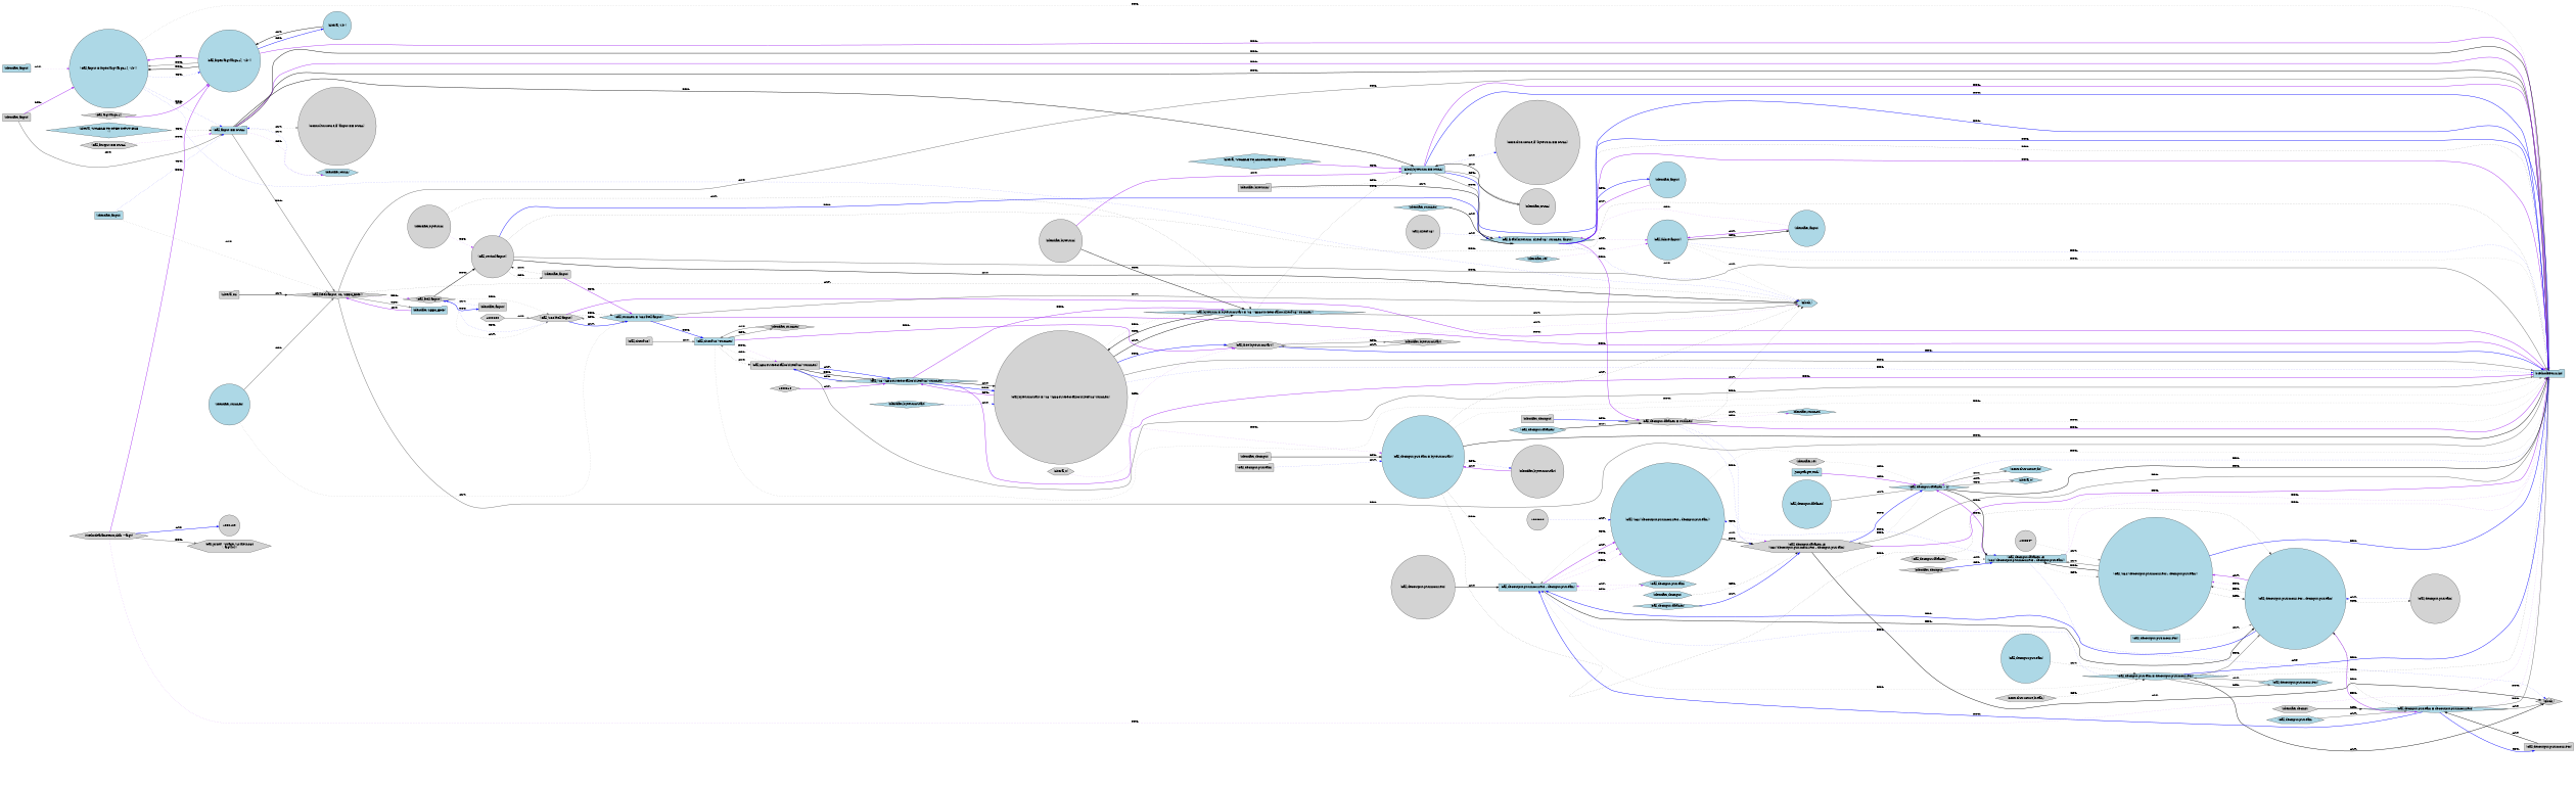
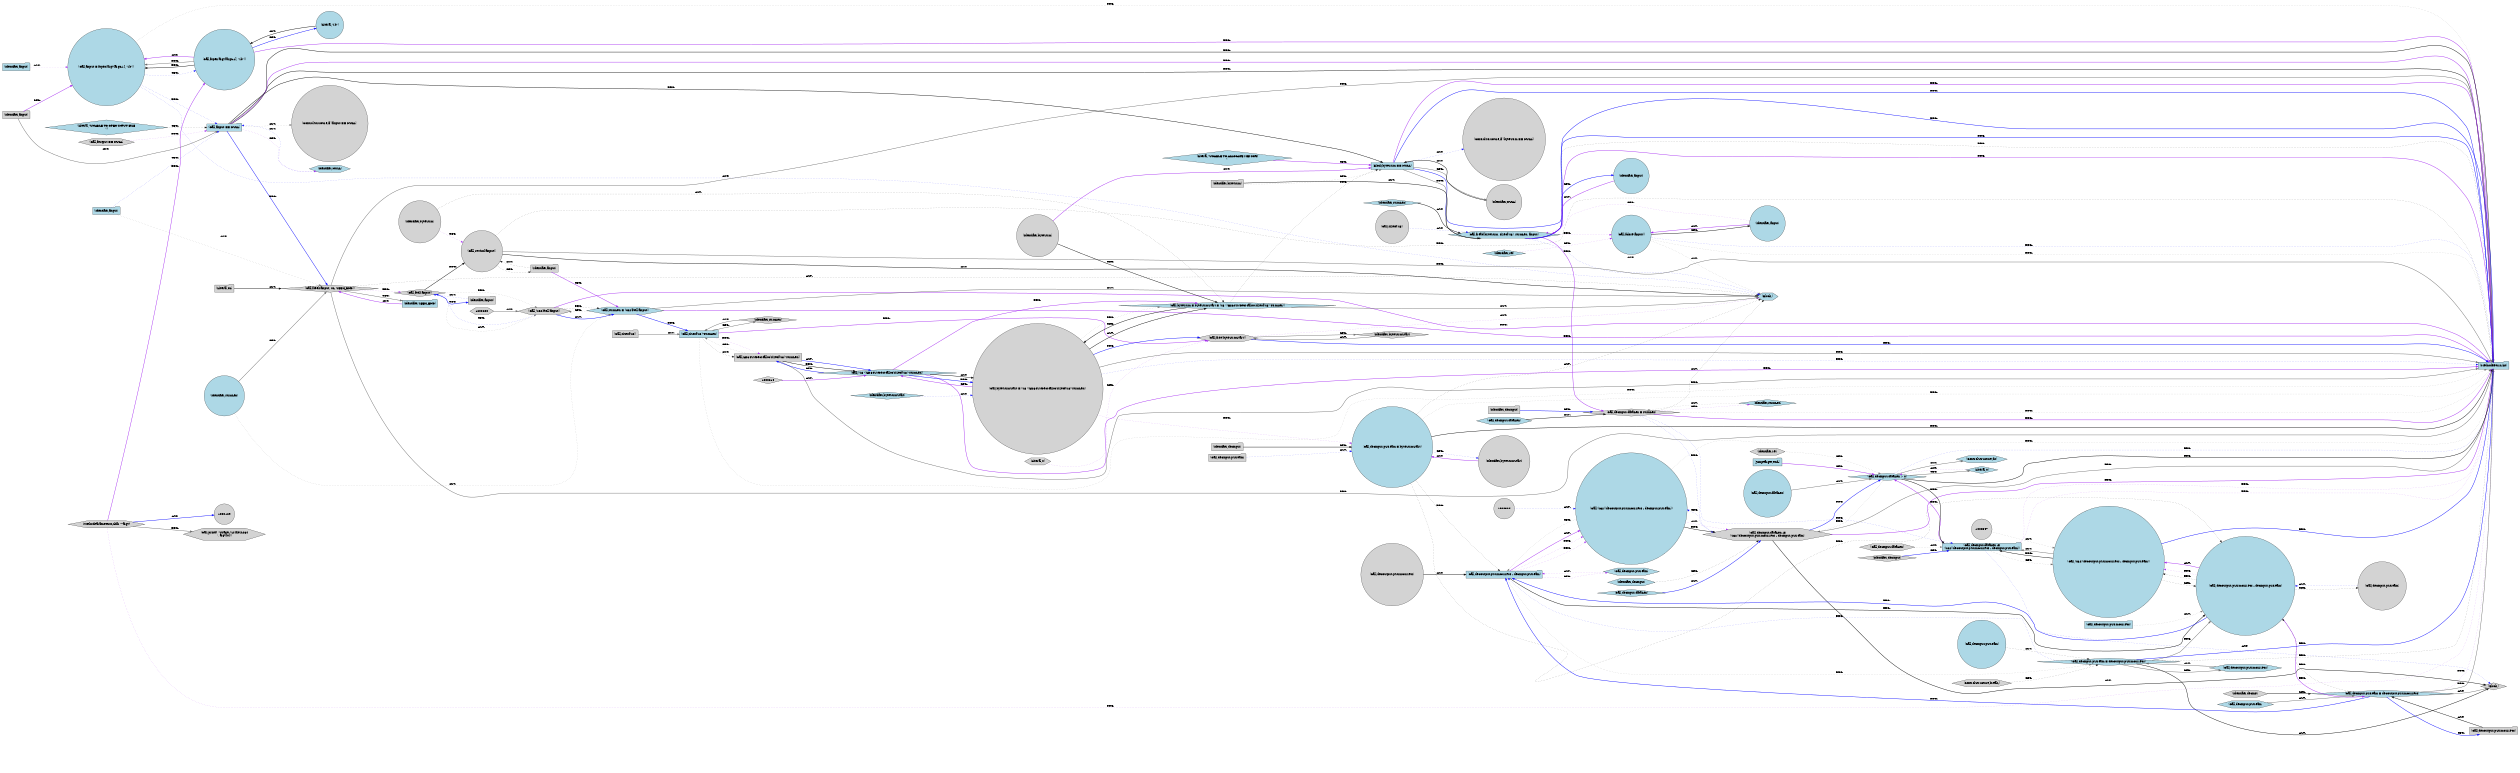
  digraph {
    rankdir=LR
    node [fillcolor=lightblue shape=circle style=filled]
    edge [color=gray40 style=bold]
    n1 [label="(Call,finput = fopen(argv[argc-1], \"rb\"))"]
    n2 [label="(Call,fopen(argv[argc-1], \"rb\"))"]
    n3 [label="(Call,finput == NULL)" shape=folder]
    n4 [label="(Block,)" shape=hexagon]
    n5 [label="(MethodReturn,int)" shape=folder]
    n6 [label="(Literal,\"rb\")"]
    n7 [fillcolor=lightgrey label="(Call,fseek(finput, 0L, SEEK_END))" shape=diamond]
    n8 [label="(Block,byteStrm == NULL)" shape=folder]
    n9 [fillcolor=lightgrey label="(ControlStructure,if (finput == NULL))"]
    n10 [label="(Identifier,NULL)" shape=hexagon]
    n11 [fillcolor=lightgrey label="(MethodParameterIn,char **argv)" shape=hexagon]
    n12 [fillcolor=lightgrey label="(Call,printf( \"Usage: %s file.h264\n\", argv[0]))" shape=hexagon]
    1000129 [fillcolor=lightgrey]
    n14 [fillcolor=lightgrey label="(Call,ftell(finput))" shape=diamond]
    n15 [label="(Identifier,SEEK_END)" shape=folder]
    n16 [label="(Call,fread(byteStrm, sizeof(u8), strmLen, finput))" shape=hexagon]
    n17 [fillcolor=lightgrey label="(ControlStructure,if (byteStrm == NULL))"]
    n18 [fillcolor=lightgrey label="(Identifier,NULL)"]
    n19 [fillcolor=lightgrey label="(Call,(u32)ftell(finput))" shape=hexagon]
    n20 [fillcolor=lightgrey label="(Call,rewind(finput))"]
    n21 [fillcolor=lightgrey label="(Identifier,finput)" shape=folder]
    n22 [label="(Call,strmLen = (u32)ftell(finput))" shape=hexagon]
    n23 [fillcolor=lightgrey label="(Identifier,finput)" shape=folder]
    n24 [label="(Call,sizeof(u8)*strmLen)" shape=folder]
    n25 [fillcolor=lightgrey label="(Call,H264SwDecMalloc(sizeof(u8)*strmLen))" shape=folder]
    n26 [fillcolor=lightgrey label="(Identifier,strmLen)" shape=diamond]
    n27 [fillcolor=lightgrey label="(Call,free(byteStrmStart))" shape=hexagon]
    n28 [label="(Call,(u8 *)H264SwDecMalloc(sizeof(u8)*strmLen))" shape=diamond]
    n29 [label="(Call,fclose(finput))"]
    n30 [fillcolor=lightgrey label="(Call,decInput.dataLen = strmLen)" shape=diamond]
    n31 [label="(Identifier,finput)"]
    n32 [label="(Call,byteStrm = byteStrmStart = (u8 *)H264SwDecMalloc(sizeof(u8)*strmLen))" shape=diamond]
    n33 [fillcolor=lightgrey label="(Call,byteStrmStart = (u8 *)H264SwDecMalloc(sizeof(u8)*strmLen))"]
    n34 [label="(Call,decInput.pStream = byteStrmStart)"]
    n35 [label="(Identifier,finput)"]
    n36 [fillcolor=lightgrey label="(Call,decInput.dataLen -=\n (u32)(decOutput.pStrmCurrPos - decInput.pStream))" shape=hexagon]
    n37 [label="(Call,decInput.dataLen -=\n (u32)(decOutput.pStrmCurrPos - decInput.pStream))" shape=folder]
    n38 [label="(Identifier,strmLen)" shape=diamond]
    n39 [label="(Call,decInput.dataLen > 0)" shape=diamond]
    n40 [label="(Call,(u32)(decOutput.pStrmCurrPos - decInput.pStream))"]
    n41 [fillcolor=lightgrey label="(Block,)" shape=diamond]
    n42 [label="(Call,(u32)(decOutput.pStrmCurrPos - decInput.pStream))"]
    n43 [label="(ControlStructure,do)" shape=hexagon]
    n44 [label="(Literal,0)" shape=diamond]
    n45 [label="(Call,decOutput.pStrmCurrPos - decInput.pStream)" shape=folder]
    n46 [label="(Call,decOutput.pStrmCurrPos - decInput.pStream)"]
    n47 [fillcolor=lightgrey label="(Identifier,byteStrmStart)"]
    n48 [fillcolor=lightgrey label="(Identifier,byteStrmStart)" shape=diamond]
    n49 [label="(Call,decInput.pStream = decOutput.pStrmCurrPos)" shape=diamond]
    n50 [label="(Call,decInput.pStream)" shape=hexagon]
    n51 [label="(Call,decInput.pStream = decOutput.pStrmCurrPos)" shape=diamond]
    n52 [fillcolor=lightgrey label="(Call,decInput.pStream)"]
    n53 [label="(Call,decOutput.pStrmCurrPos)" shape=hexagon]
    n54 [fillcolor=lightgrey label="(Call,decOutput.pStrmCurrPos)" shape=folder]
    n55 [fillcolor=lightgrey label="(Identifier,byteStrm)" shape=folder]
-   n56 [fillcolor=lightgrey label="(Call,argv[argc-1])" shape=diamond]
    n57 [fillcolor=lightgrey label="(Identifier,decInput)" shape=folder]
    n58 [fillcolor=lightgrey label="(Identifier,decInput)" shape=diamond]
    n59 [fillcolor=lightgrey label="(Call,sizeof(u8))" shape=folder]
    n60 [label="(Identifier,finput)" shape=folder]
    n61 [label="(Literal,\"UNABLE TO ALLOCATE MEMORY\n\")" shape=diamond]
    n62 [fillcolor=lightgrey label="(ControlStructure,break;)" shape=hexagon]
    n63 [fillcolor=lightgrey label="(Identifier,finput)" shape=folder]
    n64 [fillcolor=lightgrey label="(Call,foutput == NULL)" shape=hexagon]
    n65 [label="(Identifier,finput)" shape=folder]
    n66 [label="(Call,decInput.pStream)"]
    n67 [label="(Identifier,strmLen)" shape=diamond]
    n68 [label="(Identifier,strmLen)"]
    n69 [label="(Literal,\"UNABLE TO OPEN INPUT FILE\n\")" shape=diamond]
    n70 [label="(Identifier,ret)" shape=diamond]
    n71 [fillcolor=lightgrey label="(Call,decOutput.pStrmCurrPos)"]
    n72 [fillcolor=lightgrey label="(Call,sizeof(u8))"]
    n73 [label="(Identifier,decInput)" shape=hexagon]
    n74 [fillcolor=lightgrey label="(Literal,0)" shape=hexagon]
    n75 [label="(JumpTarget,end:)" shape=folder]
    n76 [fillcolor=lightgrey label="(Literal,0L)" shape=folder]
    n77 [fillcolor=lightgrey label="(Call,decInput.dataLen)" shape=hexagon]
    n78 [label="(Call,decInput.dataLen)"]
    n79 [fillcolor=lightgrey label="(Identifier,ret)" shape=hexagon]
    n80 [label="(Call,decOutput.pStrmCurrPos)" shape=folder]
    n81 [fillcolor=lightgrey label="(Identifier,decInst)" shape=hexagon]
    n82 [label="(Call,decInput.dataLen)" shape=diamond]
    n83 [fillcolor=lightgrey label="(Identifier,decInput)" shape=folder]
    n84 [fillcolor=lightgrey label="(Identifier,byteStrm)"]
    n85 [fillcolor=lightgrey label="(Call,decInput.pStream)" shape=folder]
    n86 [label="(Call,decInput.dataLen)" shape=hexagon]
    n87 [label="(Call,decInput.pStream)" shape=hexagon]
    n88 [fillcolor=lightgrey label="(Identifier,byteStrm)"]
    n89 [label="(Identifier,byteStrmStart)" shape=diamond]
    n90 [fillcolor=lightgrey label=1200200 shape=hexagon]
    1000210 [fillcolor=lightgrey shape=diamond]
    1000324 [fillcolor=lightgrey]
    1000347 [fillcolor=lightgrey]
    n1 -> n2 [color=blue label="CFG: " style=dotted]
    n1 -> n3 [color=blue label="DDG: " style=dotted]
    n1 -> n4 [color=blue label="AST: " style=dotted]
    n1 -> n5 [label="DDG: " style=dotted]
    n2 -> n1 [color=purple label="AST: "]
    n2 -> n1 [label="DDG: "]
    n2 -> n1 [color=black label="DDG: "]
    n2 -> n5 [color=purple label="DDG: "]
    n2 -> n6 [color=blue label="CFG: "]
    n3 -> n5 [color=black label="DDG: "]
    n3 -> n5 [color=black label="DDG: "]
    n3 -> n5 [color=purple label="DDG: "]
-   n3 -> n7 [label="DDG: "]
+   n3 -> n7 [color=blue label="DDG: "]
    n3 -> n8 [color=black label="DDG: "]
    n3 -> n9 [label="AST: " style=dotted]
    n3 -> n10 [color=purple label="CFG: " style=dotted]
    n6 -> n2 [color=black label="AST: "]
    n7 -> n4 [color=black label="AST: " style=dotted]
    n7 -> n5 [label="DDG: "]
    n7 -> n5 [label="DDG: "]
    n7 -> n14 [color=purple label="DDG: " style=dotted]
    n7 -> n15 [label="CFG: "]
    n8 -> n5 [color=purple label="DDG: "]
    n8 -> n5 [color=blue label="DDG: "]
    n8 -> n5 [color=blue label="DDG: "]
    n8 -> n16 [label="DDG: "]
    n8 -> n17 [color=blue label="AST: " style=dotted]
    n8 -> n18 [label="CFG: "]
    n10 -> n3 [color=blue label="AST: " style=dotted]
    n11 -> n2 [color=purple label="DDG: "]
    n11 -> n5 [color=purple label="DDG: " style=dotted]
    n11 -> n12 [label="DDG: "]
    n11 -> 1000129 [color=blue label="AST: "]
    n14 -> n19 [label="AST: " style=dotted]
    n14 -> n19 [label="DDG: " style=dotted]
    n14 -> n20 [color=black label="DDG: "]
    n14 -> n21 [color=blue label="CFG: "]
    n15 -> n7 [color=purple label="AST: "]
    n16 -> n4 [color=blue label="AST: " style=dotted]
    n16 -> n5 [color=blue label="DDG: "]
    n16 -> n5 [color=black label="DDG: " style=dotted]
    n16 -> n5 [color=purple label="DDG: "]
-   n16 -> n29 [color=purple label="AST: " style=dotted]
+   n16 -> n29 [color=purple label="DDG: " style=dotted]
    n16 -> n30 [color=purple label="DDG: "]
    n16 -> n31 [color=blue label="CFG: "]
    n18 -> n8 [color=black label="AST: "]
    n19 -> n5 [color=purple label="DDG: "]
    n19 -> n14 [color=blue label="CFG: " style=dotted]
    n19 -> n22 [color=blue label="AST: "]
    n19 -> n22 [color=black label="DDG: " style=dotted]
    n20 -> n4 [color=black label="AST: "]
    n20 -> n5 [color=black label="DDG: " style=dotted]
    n20 -> n5 [label="DDG: "]
-   n20 -> n16 [color=blue label="DDG: "]
    n20 -> n23 [color=black label="CFG: " style=dotted]
    n21 -> n14 [color=blue label="AST: " style=dotted]
    n22 -> n4 [label="AST: "]
    n22 -> n5 [color=purple label="DDG: "]
    n22 -> n19 [label="CFG: " style=dotted]
    n22 -> n24 [color=blue label="DDG: "]
    n23 -> n20 [color=black label="AST: " style=dotted]
    n23 -> n22 [color=purple label="CFG: "]
    n24 -> n5 [label="DDG: " style=dotted]
    n24 -> n25 [color=black label="AST: " style=dotted]
    n24 -> n25 [color=purple label="DDG: " style=dotted]
    n24 -> n26 [label="CFG: "]
    n24 -> n27 [color=purple label="DDG: "]
    n25 -> n5 [label="DDG: "]
    n25 -> n24 [label="CFG: " style=dotted]
    n25 -> n28 [color=blue label="AST: "]
    n25 -> n28 [color=black label="DDG: "]
    n26 -> n24 [label="AST: "]
    n27 -> n4 [color=purple label="AST: " style=dotted]
    n27 -> n5 [color=blue label="DDG: "]
    n27 -> n48 [label="CFG: "]
    n28 -> n5 [color=purple label="DDG: "]
    n28 -> n25 [color=blue label="CFG: "]
    n28 -> n32 [color=purple label="DDG: "]
    n28 -> n33 [color=black label="AST: "]
    n28 -> n33 [color=blue label="DDG: "]
    n29 -> n4 [label="AST: " style=dotted]
    n29 -> n5 [color=blue label="DDG: " style=dotted]
    n29 -> n5 [label="DDG: " style=dotted]
    n29 -> n35 [color=black label="CFG: "]
    n30 -> n4 [color=black label="AST: " style=dotted]
    n30 -> n5 [label="DDG: " style=dotted]
    n30 -> n5 [color=purple label="DDG: "]
    n30 -> n36 [color=blue label="DDG: " style=dotted]
    n30 -> n37 [color=blue label="DDG: " style=dotted]
    n30 -> n38 [color=purple label="CFG: " style=dotted]
    n31 -> n16 [color=purple label="AST: "]
    n32 -> n4 [label="AST: "]
    n32 -> n8 [color=black label="DDG: " style=dotted]
    n32 -> n33 [color=black label="CFG: "]
    n33 -> n5 [color=blue label="DDG: " style=dotted]
    n33 -> n5 [label="DDG: "]
    n33 -> n27 [color=blue label="DDG: "]
    n33 -> n28 [color=purple label="CFG: "]
    n33 -> n32 [color=black label="AST: "]
    n33 -> n32 [label="DDG: " style=dotted]
    n33 -> n34 [color=purple label="DDG: " style=dotted]
    n34 -> n4 [color=black label="AST: " style=dotted]
    n34 -> n5 [color=black label="DDG: "]
    n34 -> n5 [label="DDG: " style=dotted]
    n34 -> n45 [color=black label="DDG: " style=dotted]
    n34 -> n46 [color=black label="DDG: " style=dotted]
    n34 -> n47 [color=blue label="CFG: " style=dotted]
    n35 -> n16 [color=purple label="CFG: " style=dotted]
    n35 -> n29 [color=purple label="AST: "]
    n36 -> n5 [color=purple label="DDG: "]
    n36 -> n5 [label="DDG: "]
    n36 -> n39 [color=blue label="DDG: "]
    n36 -> n40 [color=blue label="CFG: " style=dotted]
    n36 -> n41 [color=black label="AST: "]
    n37 -> n5 [color=purple label="DDG: " style=dotted]
    n37 -> n5 [color=purple label="DDG: " style=dotted]
    n37 -> n39 [color=purple label="DDG: "]
    n37 -> n41 [color=blue label="AST: " style=dotted]
    n37 -> n42 [label="CFG: " style=dotted]
    n38 -> n30 [label="AST: " style=dotted]
    n39 -> n5 [color=blue label="DDG: " style=dotted]
    n39 -> n5 [color=black label="DDG: "]
    n39 -> n36 [label="DDG: " style=dotted]
    n39 -> n37 [color=black label="DDG: "]
    n39 -> n43 [label="AST: "]
    n39 -> n44 [label="CFG: "]
    n40 -> n5 [label="DDG: " style=dotted]
    n40 -> n36 [color=purple label="AST: " style=dotted]
    n40 -> n36 [color=black label="DDG: "]
    n40 -> n45 [label="CFG: " style=dotted]
    n42 -> n5 [color=blue label="DDG: "]
    n42 -> n37 [label="AST: "]
    n42 -> n37 [color=black label="DDG: "]
    n42 -> n46 [color=black label="CFG: " style=dotted]
    n44 -> n39 [color=purple label="AST: " style=dotted]
    n45 -> n40 [color=purple label="AST: "]
    n45 -> n40 [color=purple label="DDG: " style=dotted]
    n45 -> n40 [color=purple label="DDG: " style=dotted]
    n45 -> n46 [color=black label="DDG: "]
    n45 -> n49 [label="DDG: " style=dotted]
    n45 -> n50 [color=purple label="CFG: " style=dotted]
    n46 -> n42 [color=purple label="AST: "]
    n46 -> n42 [color=purple label="DDG: " style=dotted]
    n46 -> n42 [color=black label="DDG: " style=dotted]
    n46 -> n45 [color=blue label="DDG: "]
    n46 -> n51 [color=purple label="DDG: "]
    n46 -> n52 [color=black label="CFG: " style=dotted]
    n47 -> n34 [color=purple label="AST: "]
    n48 -> n27 [label="AST: "]
    n49 -> n5 [color=blue label="DDG: "]
    n49 -> n5 [color=black label="DDG: " style=dotted]
    n49 -> n41 [color=black label="AST: "]
    n49 -> n45 [color=blue label="DDG: " style=dotted]
    n49 -> n46 [label="DDG: "]
    n49 -> n53 [label="CFG: "]
    n50 -> n45 [color=purple label="AST: " style=dotted]
    n51 -> n5 [color=purple label="DDG: " style=dotted]
    n51 -> n5 [label="DDG: "]
    n51 -> n41 [label="AST: "]
    n51 -> n45 [color=blue label="DDG: "]
    n51 -> n46 [color=black label="DDG: " style=dotted]
    n51 -> n54 [color=blue label="CFG: "]
    n52 -> n46 [color=blue label="AST: " style=dotted]
    n53 -> n49 [label="AST: "]
    n54 -> n51 [color=black label="AST: "]
    n55 -> n8 [label="CFG: " style=dotted]
    n55 -> n16 [color=black label="AST: "]
-   n56 -> n2 [color=purple label="AST: "]
    n57 -> n34 [color=black label="CFG: "]
    n58 -> n37 [color=blue label="CFG: "]
    n59 -> n24 [label="AST: "]
    n60 -> n1 [color=purple label="AST: " style=dotted]
    n61 -> n8 [color=purple label="CFG: "]
    n62 -> n49 [color=black label="CFG: " style=dotted]
    n63 -> n1 [color=purple label="CFG: "]
    n63 -> n3 [label="AST: "]
    n64 -> n3 [color=purple label="DDG: " style=dotted]
    n65 -> n3 [color=blue label="CFG: " style=dotted]
    n65 -> n7 [label="AST: " style=dotted]
    n66 -> n49 [color=black label="AST: " style=dotted]
    n67 -> n16 [color=black label="AST: "]
    n68 -> n7 [label="CFG: "]
    n68 -> n22 [label="AST: " style=dotted]
    n69 -> n3 [color=black label="CFG: " style=dotted]
    n70 -> n29 [color=purple label="CFG: " style=dotted]
    n71 -> n45 [color=black label="AST: "]
    n72 -> n16 [color=blue label="AST: " style=dotted]
    n73 -> n36 [color=black label="CFG: " style=dotted]
    n74 -> n27 [color=purple label="CFG: " style=dotted]
    n75 -> n39 [color=purple label="CFG: "]
    n76 -> n7 [color=black label="AST: "]
    n77 -> n37 [label="AST: " style=dotted]
    n78 -> n39 [label="AST: "]
    n79 -> n39 [label="CFG: " style=dotted]
    n80 -> n46 [label="AST: " style=dotted]
    n81 -> n51 [color=black label="CFG: "]
    n82 -> n36 [color=blue label="AST: "]
    n83 -> n30 [color=blue label="CFG: "]
    n84 -> n8 [color=purple label="AST: "]
    n84 -> n32 [color=black label="CFG: "]
    n85 -> n34 [color=blue label="AST: " style=dotted]
    n86 -> n30 [color=black label="AST: "]
    n87 -> n51 [label="AST: "]
    n88 -> n20 [color=purple label="CFG: " style=dotted]
    n88 -> n32 [color=black label="AST: " style=dotted]
    n89 -> n33 [color=blue label="AST: " style=dotted]
    n90 -> n19 [label="AST: "]
    1000210 -> n28 [color=purple label="AST: "]
    1000324 -> n40 [color=blue label="AST: " style=dotted]
    1000347 -> n42 [label="AST: " style=dotted]
  }
